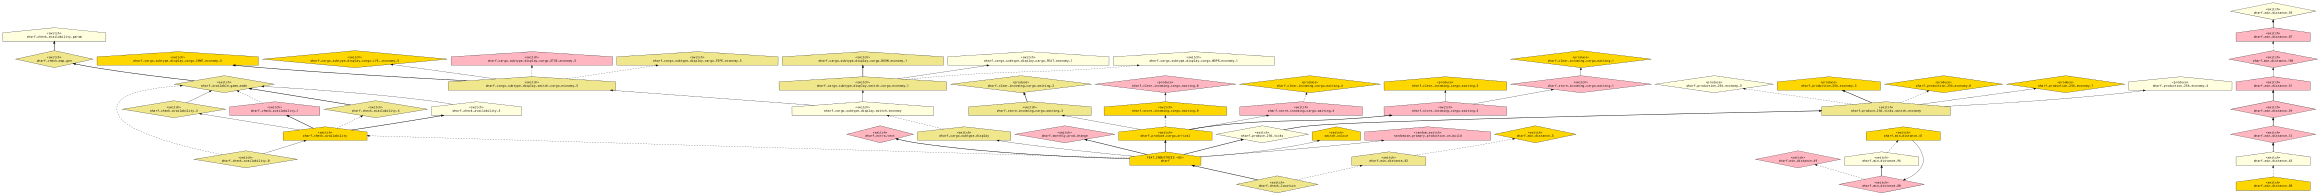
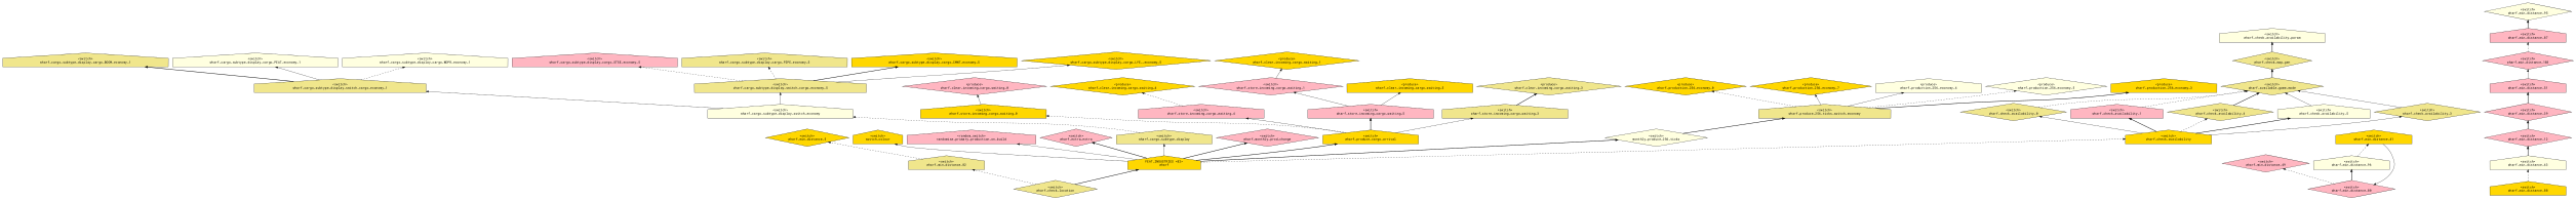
  digraph {
    fontname="Roboto Mono"
    rankdir=BT
    node [fillcolor=gold fontname="Roboto Mono" shape=house style=filled]
    edge [fontname="Roboto Mono" style=bold]
    n1 [label="<switch>\nswitch_colour"]
    n2 [fillcolor=lightpink label="<random_switch>\nrandomise_primary_production_on_build"]
-   n3 [fillcolor=lightpink label="<switch>\nwharf_extra_text" shape=diamond]
+   n3 [fillcolor=lightpink label="<switch>\nwharf_extra_extra" shape=diamond]
    n4 [fillcolor=khaki label="<switch>\nwharf_cargo_subtype_display_cargo_BOOM_economy_1"]
    n5 [fillcolor=lightyellow label="<switch>\nwharf_cargo_subtype_display_cargo_PEAT_economy_1"]
    n6 [fillcolor=lightyellow label="<switch>\nwharf_cargo_subtype_display_cargo_WDPR_economy_1"]
    n7 [fillcolor=khaki label="<switch>\nwharf_cargo_subtype_display_switch_cargo_economy_1"]
    n8 [fillcolor=lightpink label="<switch>\nwharf_cargo_subtype_display_cargo_STSE_economy_5"]
    n9 [fillcolor=khaki label="<switch>\nwharf_cargo_subtype_display_cargo_PIPE_economy_5"]
    n10 [label="<switch>\nwharf_cargo_subtype_display_cargo_CMNT_economy_5"]
    n11 [label="<switch>\nwharf_cargo_subtype_display_cargo_LYE__economy_5" shape=diamond]
    n12 [fillcolor=khaki label="<switch>\nwharf_cargo_subtype_display_switch_cargo_economy_5"]
    n13 [fillcolor=lightyellow label="<switch>\nwharf_cargo_subtype_display_switch_economy"]
    n14 [fillcolor=khaki label="<switch>\nwharf_cargo_subtype_display"]
    n15 [fillcolor=lightpink label="<switch>\nwharf_monthly_prod_change" shape=diamond]
    n16 [fillcolor=lightpink label="<produce>\nwharf_clear_incoming_cargo_waiting_0" shape=diamond]
    n17 [label="<switch>\nwharf_store_incoming_cargo_waiting_0"]
    n18 [label="<produce>\nwharf_clear_incoming_cargo_waiting_1" shape=diamond]
    n19 [fillcolor=lightpink label="<switch>\nwharf_store_incoming_cargo_waiting_1" shape=diamond]
    n20 [label="<produce>\nwharf_clear_incoming_cargo_waiting_4" shape=diamond]
    n21 [fillcolor=lightpink label="<switch>\nwharf_store_incoming_cargo_waiting_4"]
    n22 [label="<produce>\nwharf_clear_incoming_cargo_waiting_5"]
    n23 [fillcolor=lightpink label="<switch>\nwharf_store_incoming_cargo_waiting_5"]
    n24 [fillcolor=khaki label="<produce>\nwharf_clear_incoming_cargo_waiting_3" shape=diamond]
    n25 [fillcolor=khaki label="<switch>\nwharf_store_incoming_cargo_waiting_3"]
    n26 [label="<switch>\nwharf_produce_cargo_arrival"]
    n27 [label="<produce>\nwharf_production_256_economy_0" shape=diamond]
    n28 [label="<produce>\nwharf_production_256_economy_7" shape=diamond]
    n29 [fillcolor=lightyellow label="<produce>\nwharf_production_256_economy_4"]
    n30 [fillcolor=lightyellow label="<produce>\nwharf_production_256_economy_5" shape=diamond]
    n31 [label="<produce>\nwharf_production_256_economy_3"]
    n32 [fillcolor=khaki label="<switch>\nwharf_produce_256_ticks_switch_economy"]
-   n33 [fillcolor=lightyellow label="<switch>\nwharf_produce_256_ticks" shape=diamond]
+   n33 [fillcolor=lightyellow label="<switch>\nmonthly_produce_256_ticks" shape=diamond]
    n34 [fillcolor=lightyellow label="<switch>\nwharf_check_availability_param"]
    n35 [fillcolor=khaki label="<switch>\nwharf_check_map_gen" shape=diamond]
    n36 [fillcolor=khaki label="<switch>\nwharf_available_game_mode" shape=diamond]
    n37 [fillcolor=khaki label="<switch>\nwharf_check_availability_0" shape=diamond]
    n38 [fillcolor=lightpink label="<switch>\nwharf_check_availability_1"]
    n39 [fillcolor=khaki label="<switch>\nwharf_check_availability_4" shape=diamond]
    n40 [fillcolor=lightyellow label="<switch>\nwharf_check_availability_5"]
    n41 [fillcolor=khaki label="<switch>\nwharf_check_availability_3" shape=diamond]
    n42 [label="<switch>\nwharf_check_availability"]
    n43 [fillcolor=lightpink label="<switch>\nwharf_min_distance_49" shape=diamond]
    n44 [fillcolor=lightpink label="<switch>\nwharf_min_distance_80" shape=diamond]
    n45 [fillcolor=lightyellow label="<switch>\nwharf_min_distance_96"]
    n46 [label="<switch>\nwharf_min_distance_41"]
    n47 [fillcolor=lightyellow label="<switch>\nwharf_min_distance_95" shape=diamond]
    n48 [fillcolor=lightpink label="<switch>\nwharf_min_distance_87"]
    n49 [fillcolor=lightpink label="<switch>\nwharf_min_distance_103" shape=diamond]
    n50 [fillcolor=lightpink label="<switch>\nwharf_min_distance_51"]
    n51 [fillcolor=lightpink label="<switch>\nwharf_min_distance_39" shape=diamond]
    n52 [fillcolor=lightpink label="<switch>\nwharf_min_distance_12" shape=diamond]
    n53 [fillcolor=lightyellow label="<switch>\nwharf_min_distance_43"]
    n54 [label="<switch>\nwharf_min_distance_88"]
    n55 [label="<switch>\nwharf_min_distance_5" shape=diamond]
    n56 [fillcolor=khaki label="<switch>\nwharf_min_distance_82"]
    n57 [fillcolor=khaki label="<switch>\nwharf_check_location" shape=diamond]
    n58 [label="FEAT_INDUSTRIES <82>\nwharf"]
    n7 -> n4
    n7 -> n5 [style=solid]
    n7 -> n6 [style=dashed]
    n12 -> n8 [style=dashed]
    n12 -> n9 [style=dashed]
    n12 -> n10
    n12 -> n11 [style=solid]
    n13 -> n7 [style=solid]
    n13 -> n12 [style=solid]
    n14 -> n13 [style=dashed]
    n17 -> n16 [style=solid]
    n19 -> n18 [style=solid]
    n21 -> n20 [style=dashed]
    n23 -> n19 [style=solid]
    n23 -> n22 [style=solid]
    n25 -> n24
    n26 -> n17 [style=dashed]
    n26 -> n21 [style=solid]
    n26 -> n23
    n26 -> n25 [style=solid]
    n32 -> n27 [style=dashed]
    n32 -> n28 [style=solid]
    n32 -> n29 [style=solid]
    n32 -> n30 [style=dashed]
    n32 -> n31
    n33 -> n32
    n35 -> n34
    n36 -> n35
    n37 -> n36 [style=dashed]
    n38 -> n36 [style=dashed]
    n39 -> n36
    n40 -> n36 [style=solid]
    n41 -> n36 [style=solid]
-   n37 -> n42 [style=solid]
+   n42 -> n37 [style=solid]
    n42 -> n38
    n42 -> n39 [style=dashed]
    n42 -> n40
    n42 -> n41 [style=solid]
    n44 -> n43 [style=dashed]
    n44 -> n45
    n45 -> n46 [style=dashed]
    n46 -> n44 [style=solid]
    n48 -> n47
    n49 -> n48 [style=dashed]
    n50 -> n49 [style=solid]
    n51 -> n50
    n52 -> n51
    n53 -> n52
    n54 -> n53 [style=dashed]
    n56 -> n55 [style=dashed]
    n57 -> n56 [style=dashed]
    n57 -> n58
    n58 -> n1 [style=solid]
    n58 -> n2 [style=solid]
    n58 -> n3
    n58 -> n14 [style=solid]
    n58 -> n15
    n58 -> n26
    n58 -> n33
    n58 -> n42 [style=dashed]
  }
